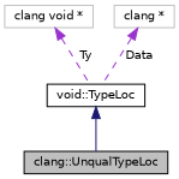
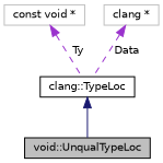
  digraph {
    node [color=black fontname=Helvetica fontsize=10 shape=record]
    edge [color=darkorchid3 dir=back fontname=Helvetica fontsize=10 labelfontname=Helvetica labelfontsize=10 style=dashed]
-   n1 [fillcolor=grey75 fontcolor=black height=0.2 label="clang::UnqualTypeLoc" style=filled width=0.4]
-   n2 [height=0.2 label="void::TypeLoc" width=0.4]
-   n3 [color=grey75 height=0.2 label="clang void *" width=0.4]
+   n1 [fillcolor=grey75 fontcolor=black height=0.2 label="void::UnqualTypeLoc" style=filled width=0.4]
+   n2 [height=0.2 label="clang::TypeLoc" width=0.4]
+   n3 [color=grey75 height=0.2 label="const void *" width=0.4]
    n4 [color=grey75 height=0.2 label="clang *" width=0.4]
    n2 -> n1 [color=midnightblue style=solid]
    n3 -> n2 [label=" Ty"]
    n4 -> n2 [label=" Data"]
  }
